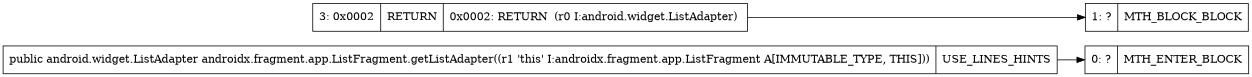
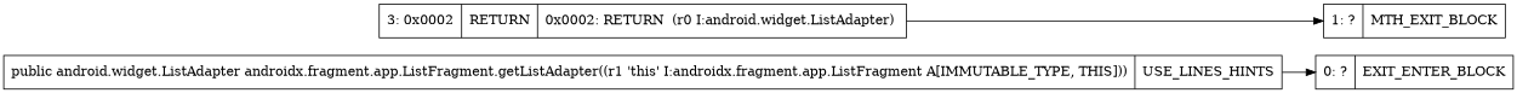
  digraph {
    rankdir=LR
    node [shape=record]
-   n1 [label="{0\:\ ?|MTH_ENTER_BLOCK\l}"]
+   n1 [label="{0\:\ ?|EXIT_ENTER_BLOCK\l}"]
    n2 [label="{3\:\ 0x0002|RETURN\l|0x0002: RETURN  (r0 I:android.widget.ListAdapter) \l}"]
-   n3 [label="{1\:\ ?|MTH_BLOCK_BLOCK\l}"]
+   n3 [label="{1\:\ ?|MTH_EXIT_BLOCK\l}"]
    n4 [label="{public android.widget.ListAdapter androidx.fragment.app.ListFragment.getListAdapter((r1 'this' I:androidx.fragment.app.ListFragment A[IMMUTABLE_TYPE, THIS]))  | USE_LINES_HINTS\l}"]
    n2 -> n3
    n4 -> n1
  }
